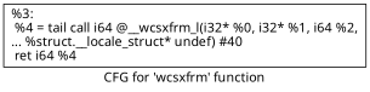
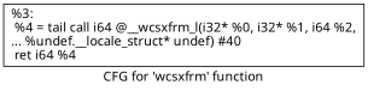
  digraph {
    label="CFG for 'wcsxfrm' function"
    fontname="Noto Sans"
-   n1 [label="{%3:\l  %4 = tail call i64 @__wcsxfrm_l(i32* %0, i32* %1, i64 %2,\l... %struct.__locale_struct* undef) #40\l  ret i64 %4\l}" shape=record fontname="Noto Sans"]
+   n1 [label="{%3:\l  %4 = tail call i64 @__wcsxfrm_l(i32* %0, i32* %1, i64 %2,\l... %undef.__locale_struct* undef) #40\l  ret i64 %4\l}" shape=record fontname="Noto Sans"]
  }
